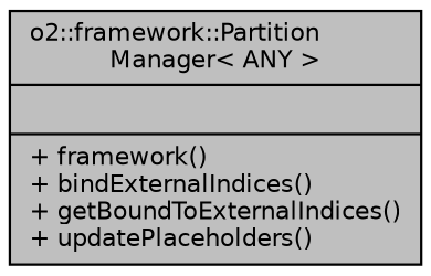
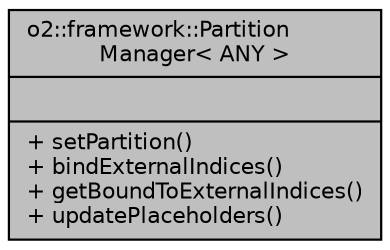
  digraph {
-   n1 [color=black fillcolor=grey75 fontcolor=black fontname=Helvetica fontsize=10 height=0.2 label="{o2::framework::Partition\lManager\< ANY \>\n||+ framework()\l+ bindExternalIndices()\l+ getBoundToExternalIndices()\l+ updatePlaceholders()\l}" shape=record style=filled width=0.4]
+   n1 [color=black fillcolor=grey75 fontcolor=black fontname=Helvetica fontsize=10 height=0.2 label="{o2::framework::Partition\lManager\< ANY \>\n||+ setPartition()\l+ bindExternalIndices()\l+ getBoundToExternalIndices()\l+ updatePlaceholders()\l}" shape=record style=filled width=0.4]
  }
